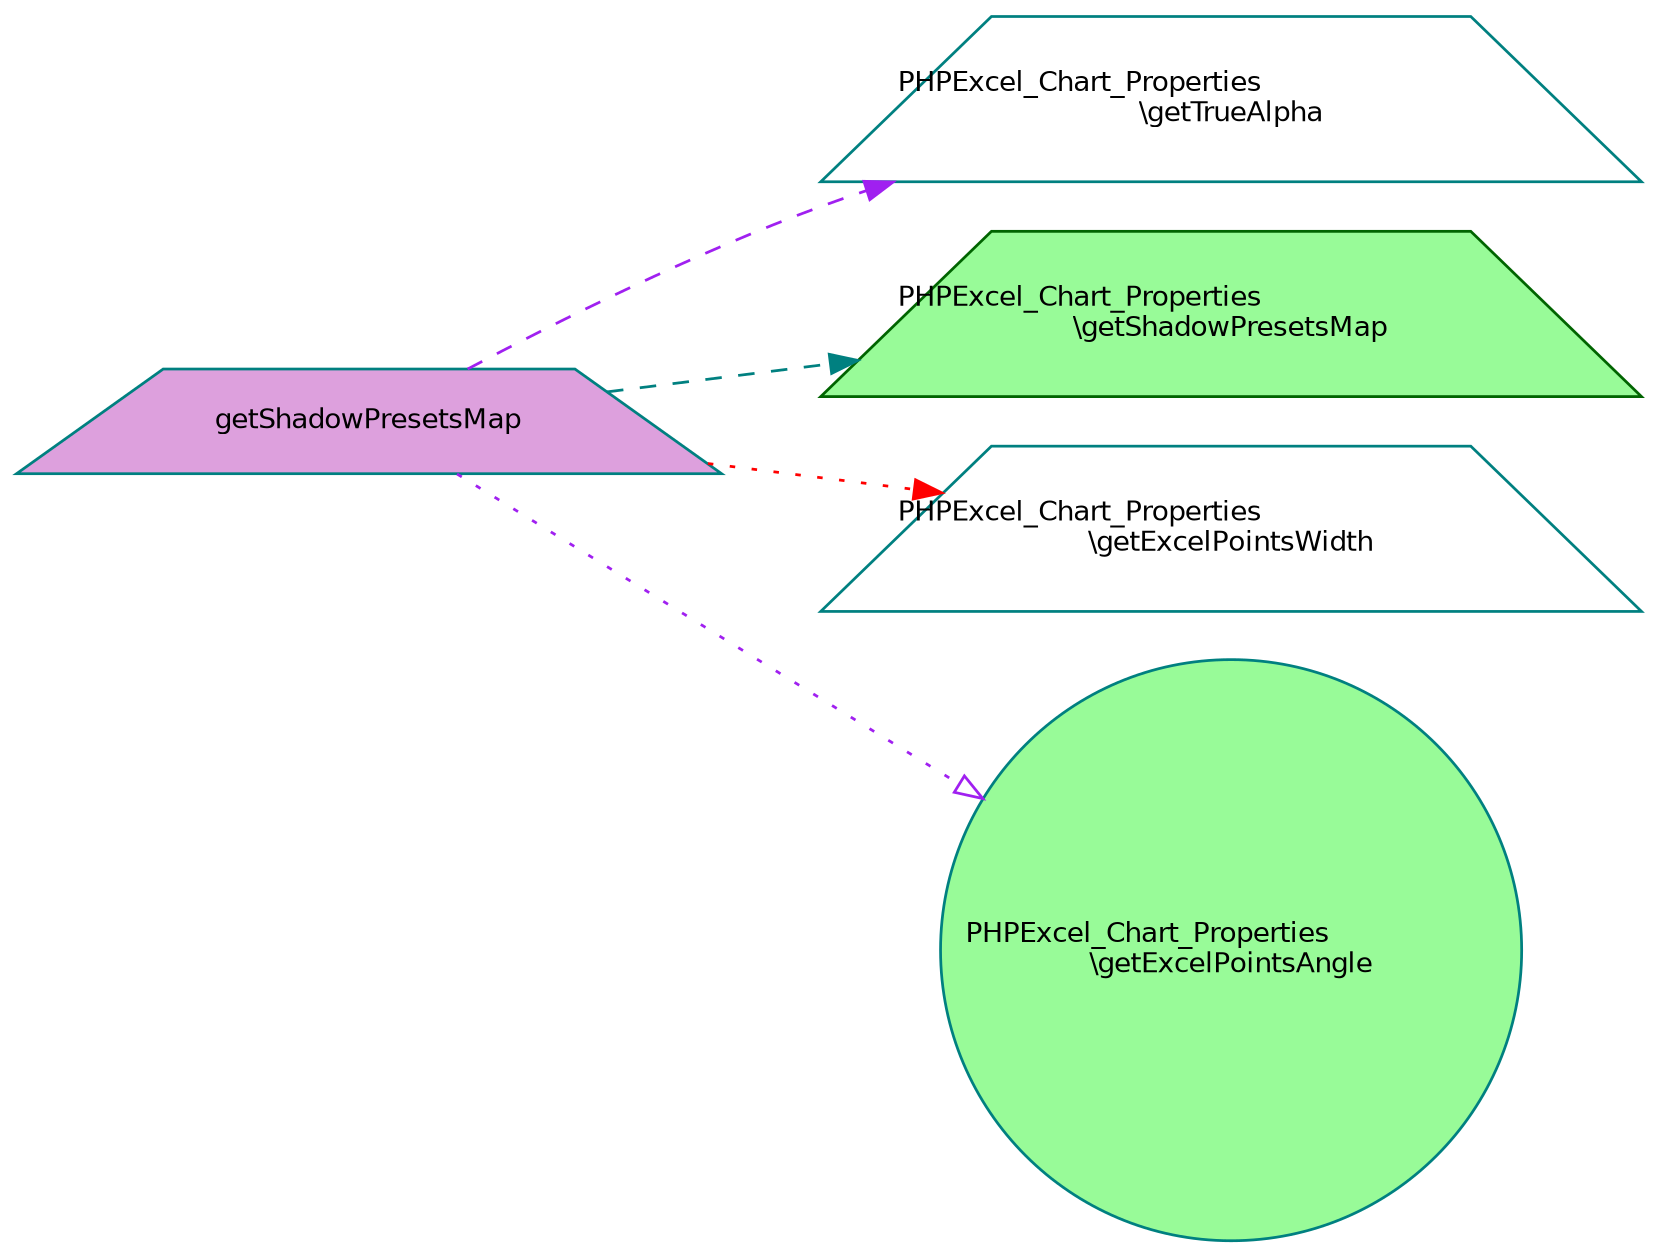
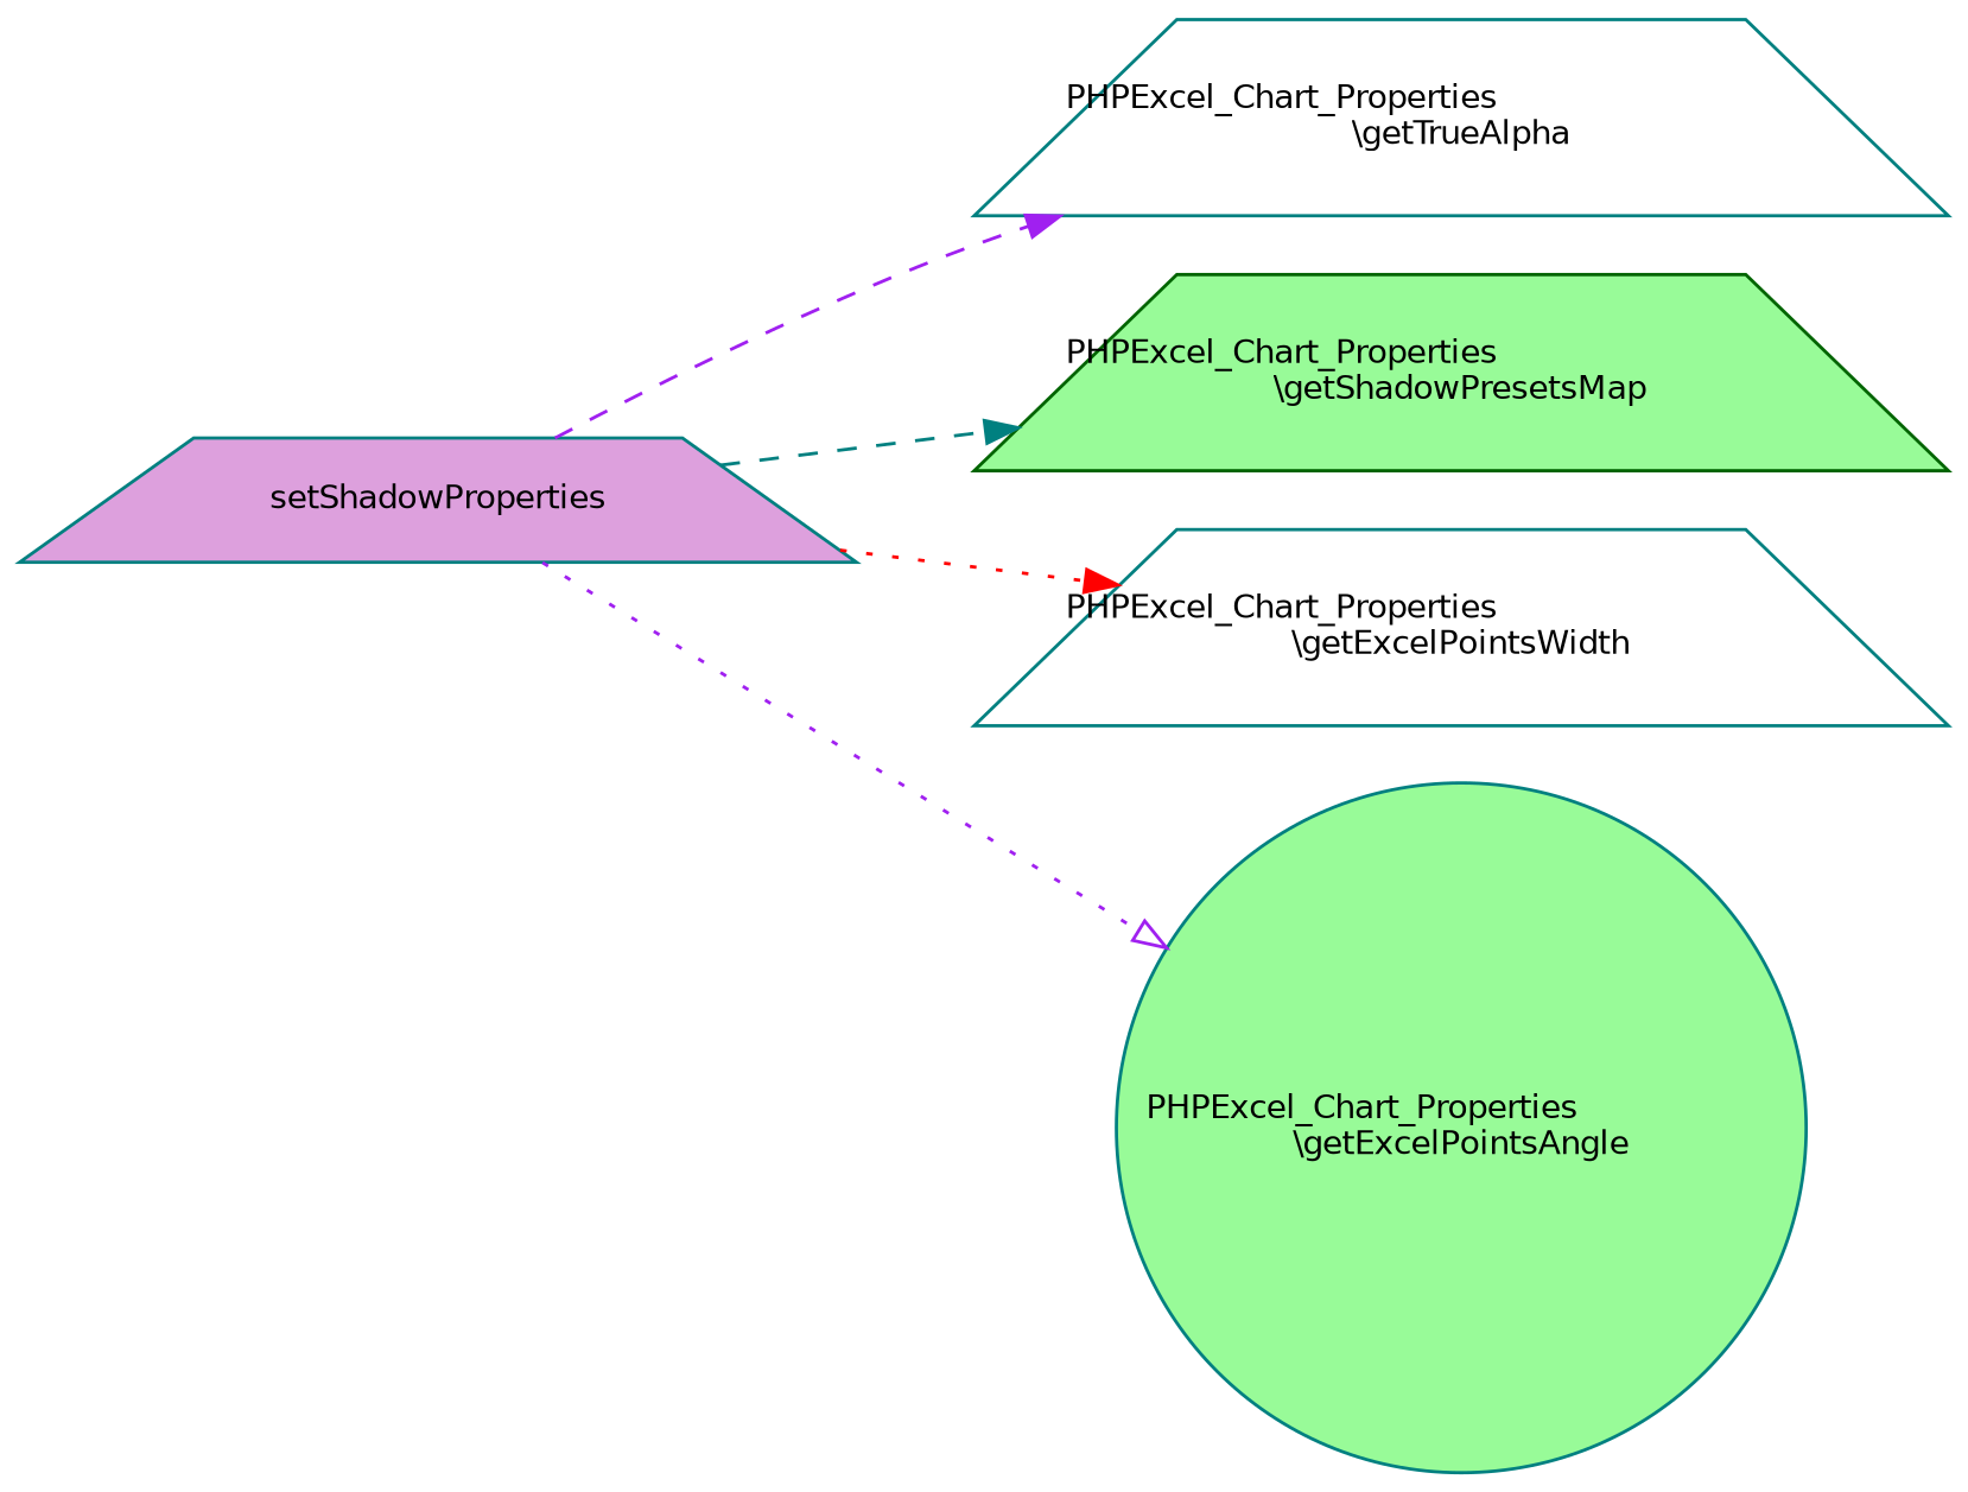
  digraph {
    rankdir=LR
    node [color=teal fillcolor=white fontname=Helvetica fontsize=10 shape=trapezium style=filled]
    edge [color=purple fontname=Helvetica fontsize=10 labelfontname=Helvetica labelfontsize=10 style=dashed arrowhead=normal]
-   n1 [fillcolor=plum fontcolor=black height=0.2 label=getShadowPresetsMap width=0.4]
+   n1 [fillcolor=plum fontcolor=black height=0.2 label=setShadowProperties width=0.4]
    n2 [height=0.2 label="PHPExcel_Chart_Properties\l\\getTrueAlpha" width=0.4]
    n3 [color=darkgreen fillcolor=palegreen height=0.2 label="PHPExcel_Chart_Properties\l\\getShadowPresetsMap" width=0.4]
    n4 [height=0.2 label="PHPExcel_Chart_Properties\l\\getExcelPointsWidth" width=0.4]
    n5 [fillcolor=palegreen height=0.2 label="PHPExcel_Chart_Properties\l\\getExcelPointsAngle" shape=circle width=0.4]
    n1 -> n2
    n1 -> n3 [color=teal]
    n1 -> n4 [color=red style=dotted]
    n1 -> n5 [style=dotted arrowhead=onormal]
  }
